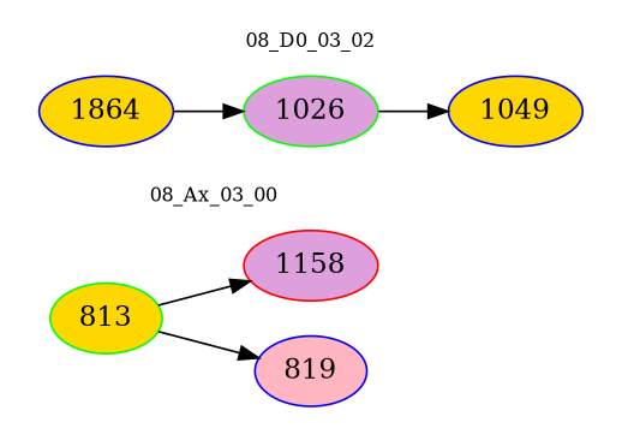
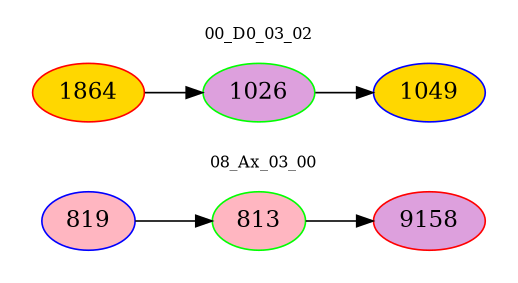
  digraph {
    rankdir=LR
    node [color=green fillcolor=lightpink style=filled]
    edge [color=black]
-   n1 [fillcolor=gold label=813]
+   n1 [label=813]
    n2 [color=blue label=819]
-   n3 [color=red fillcolor=plum label=1158]
+   n3 [color=red fillcolor=plum label=9158]
    n4 [fillcolor=plum label=1026]
    n5 [color=blue fillcolor=gold label=1049]
-   n6 [color=blue fillcolor=gold label=1864]
+   n6 [color=red fillcolor=gold label=1864]
    subgraph cluster_1 {
      color=white
      fontsize=10
      label="08_Ax_03_00"
      n1
      n2
      n3
    }
    subgraph cluster_2 {
      color=white
      fontsize=10
-     label="08_D0_03_02"
+     label="00_D0_03_02"
      n4
      n5
      n6
    }
-   n1 -> n2
+   n2 -> n1
    n1 -> n3
    n4 -> n5
    n6 -> n4
  }
